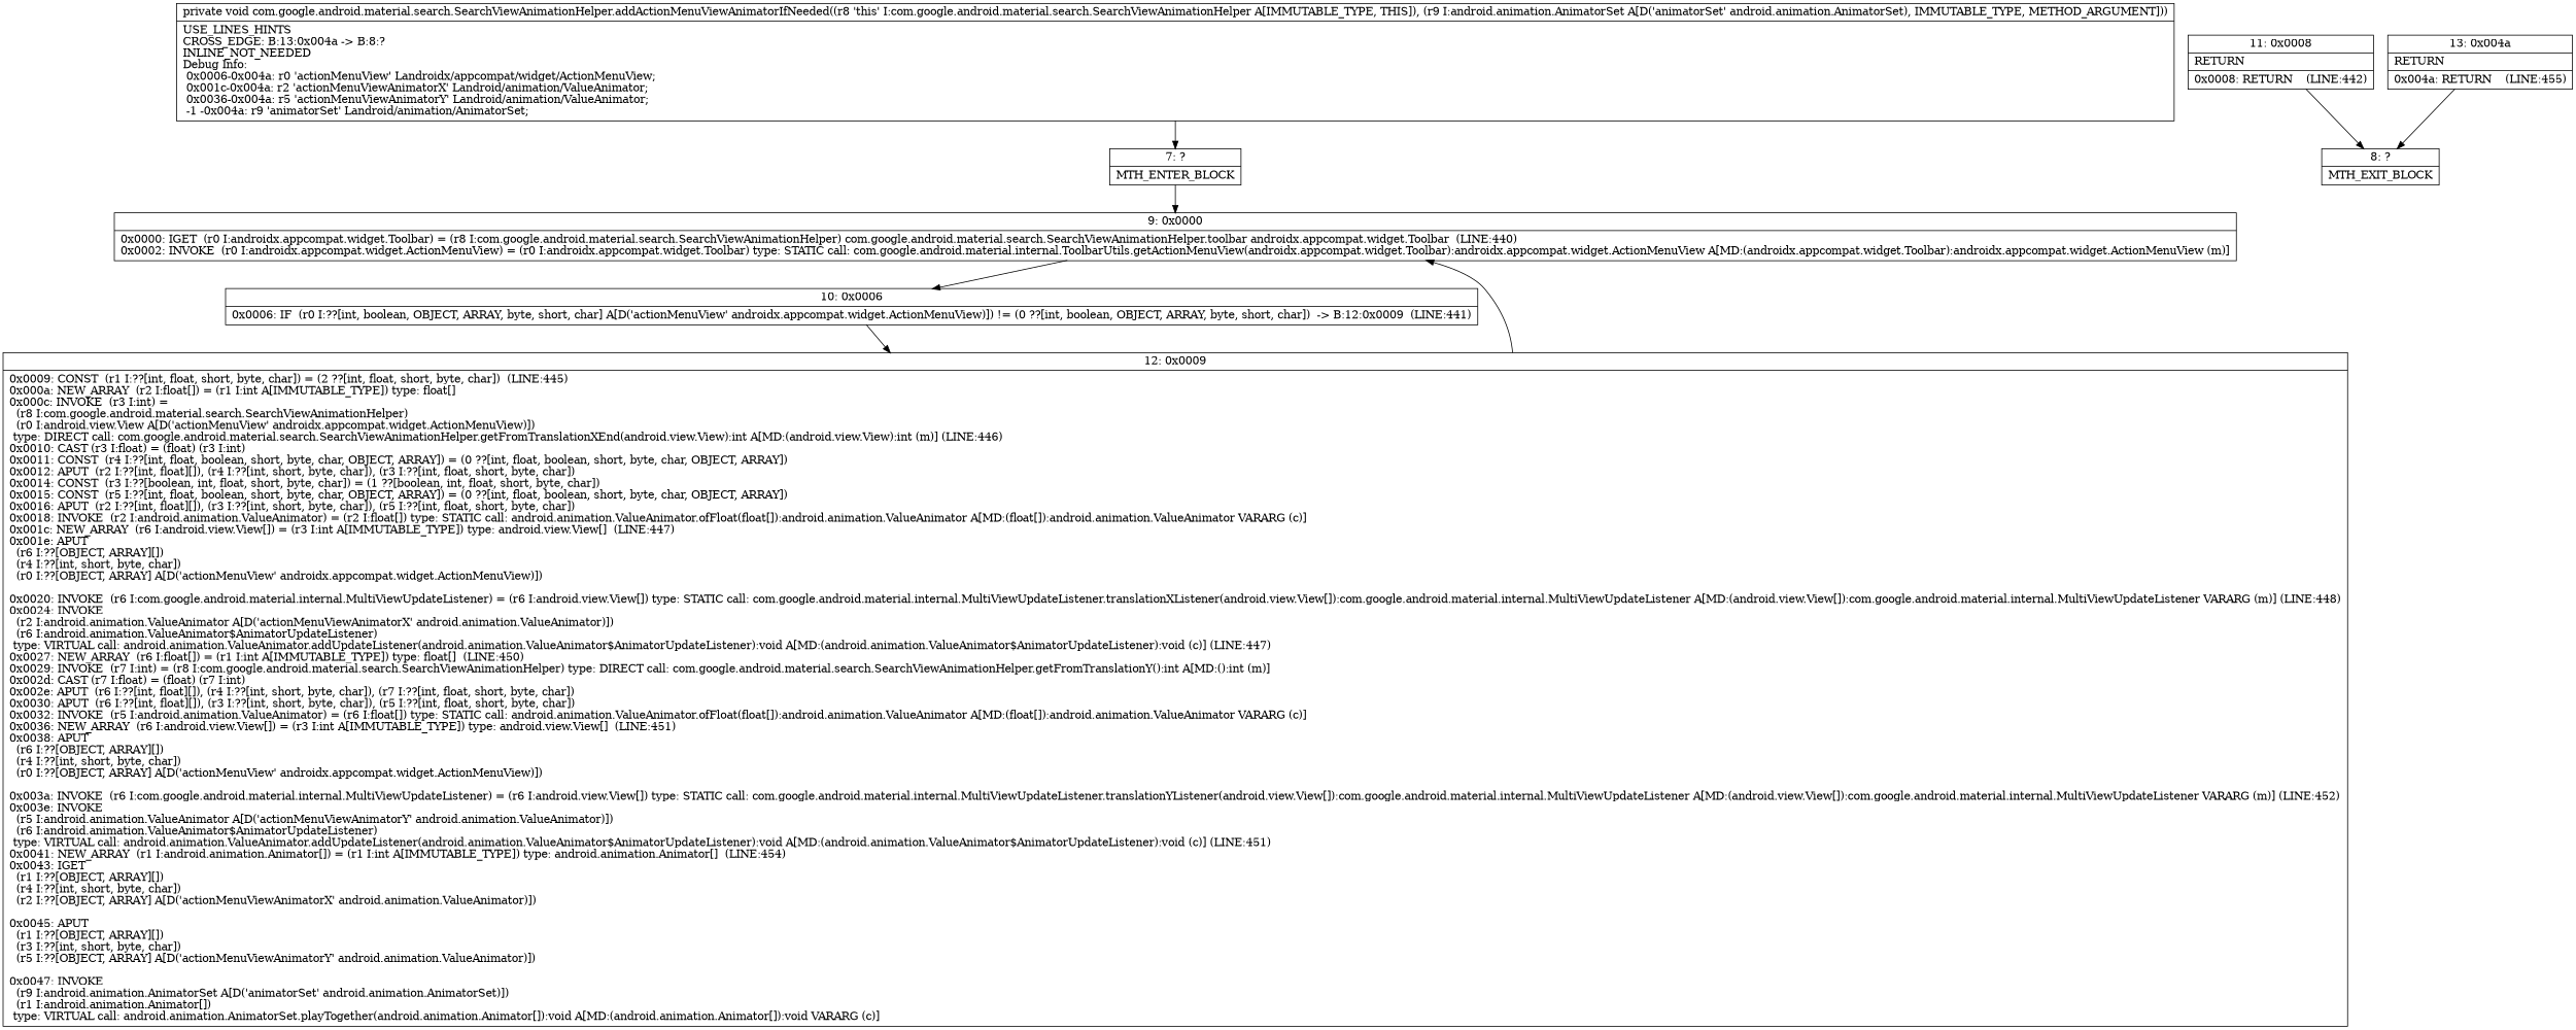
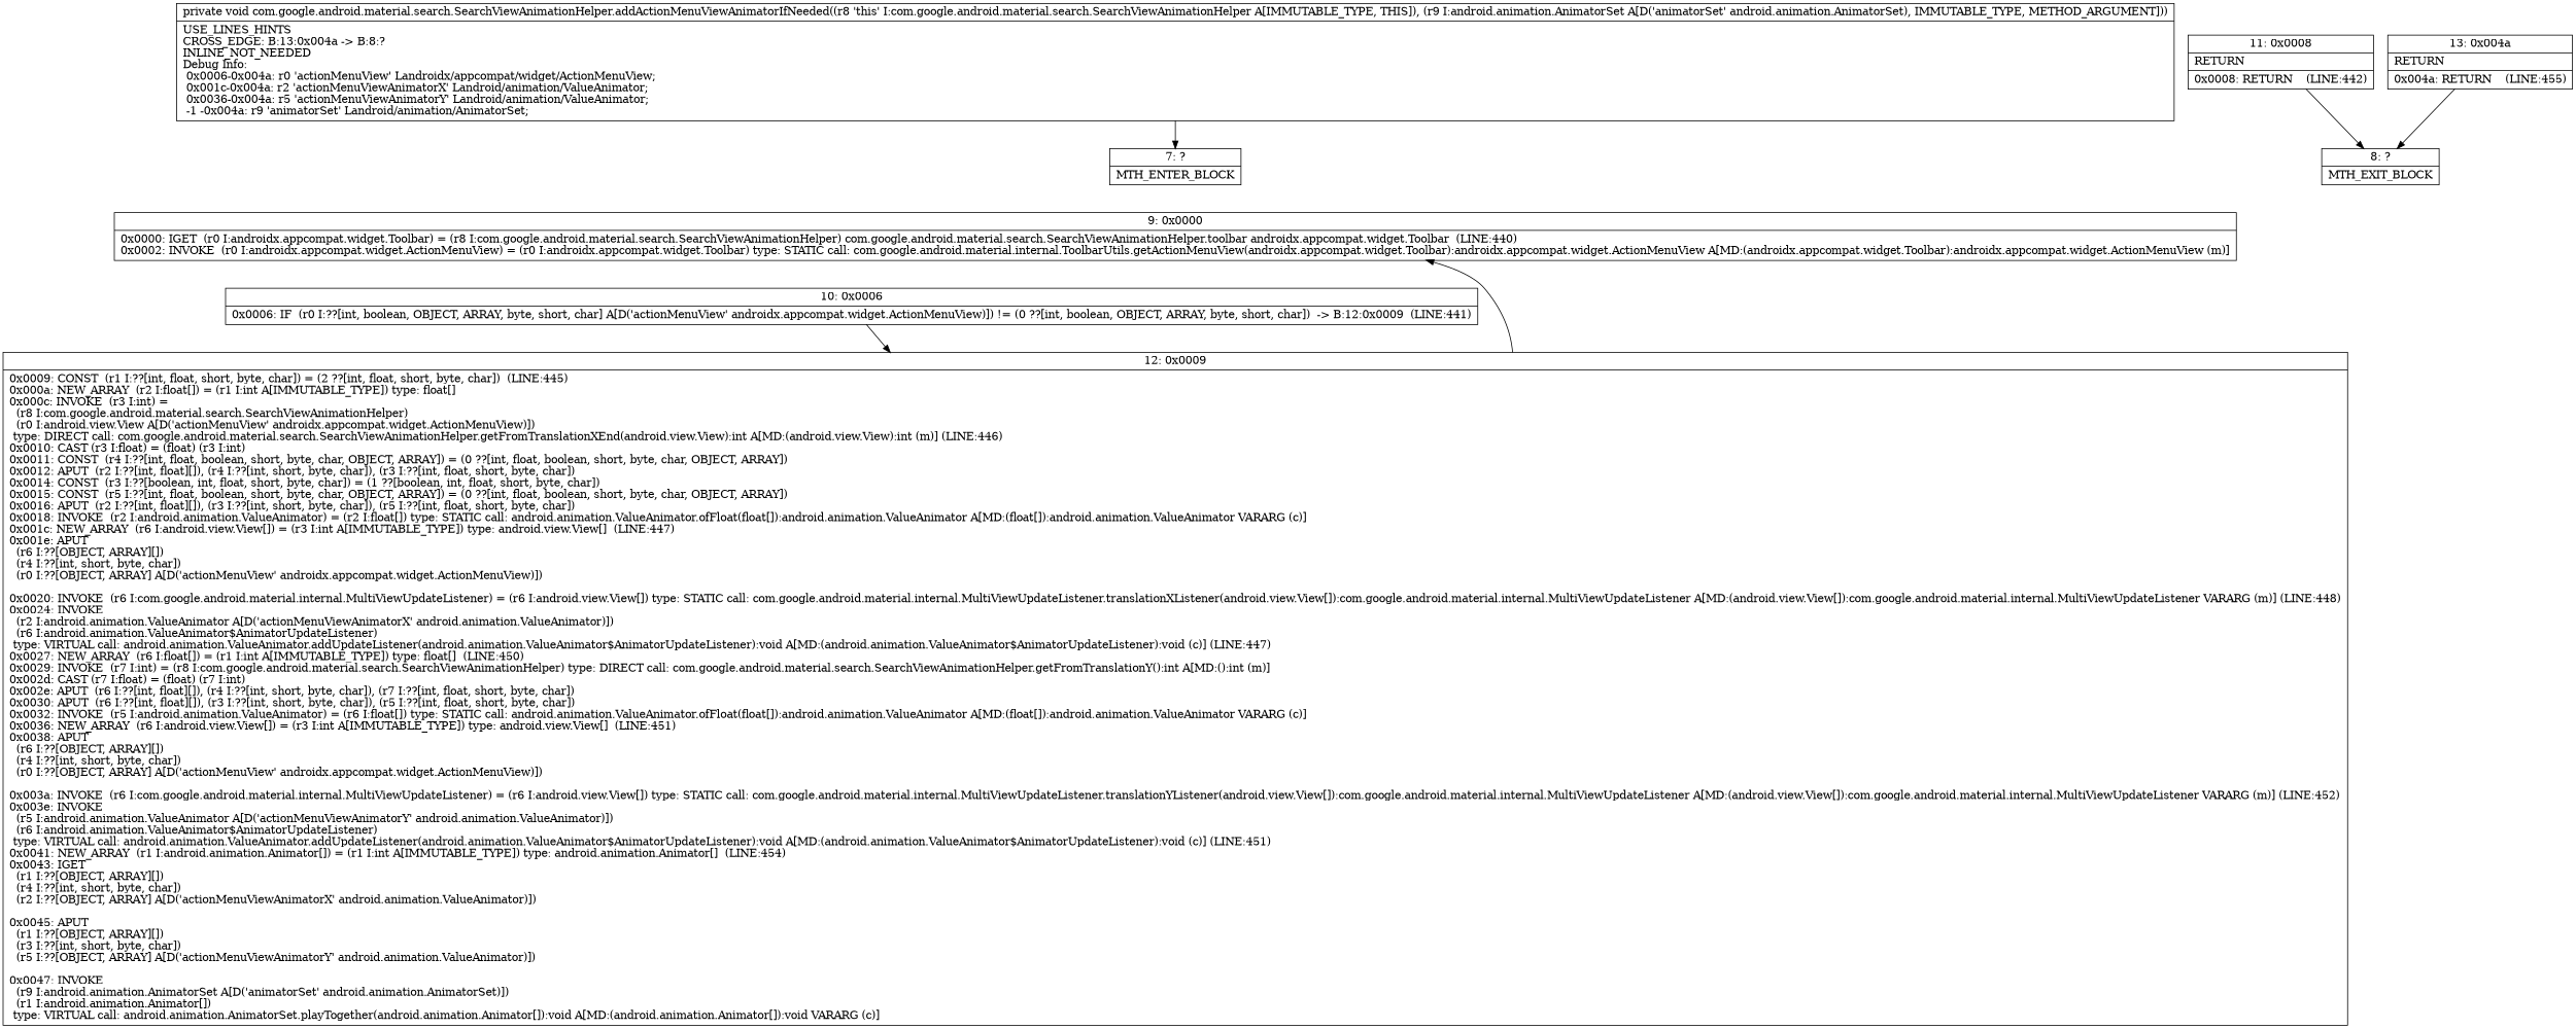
  digraph {
    node [shape=record]
    n1 [label="{7\:\ ?|MTH_ENTER_BLOCK\l}"]
    n2 [label="{9\:\ 0x0000|0x0000: IGET  (r0 I:androidx.appcompat.widget.Toolbar) = (r8 I:com.google.android.material.search.SearchViewAnimationHelper) com.google.android.material.search.SearchViewAnimationHelper.toolbar androidx.appcompat.widget.Toolbar  (LINE:440)\l0x0002: INVOKE  (r0 I:androidx.appcompat.widget.ActionMenuView) = (r0 I:androidx.appcompat.widget.Toolbar) type: STATIC call: com.google.android.material.internal.ToolbarUtils.getActionMenuView(androidx.appcompat.widget.Toolbar):androidx.appcompat.widget.ActionMenuView A[MD:(androidx.appcompat.widget.Toolbar):androidx.appcompat.widget.ActionMenuView (m)]\l}"]
    n3 [label="{10\:\ 0x0006|0x0006: IF  (r0 I:??[int, boolean, OBJECT, ARRAY, byte, short, char] A[D('actionMenuView' androidx.appcompat.widget.ActionMenuView)]) != (0 ??[int, boolean, OBJECT, ARRAY, byte, short, char])  \-\> B:12:0x0009  (LINE:441)\l}"]
    n4 [label="{12\:\ 0x0009|0x0009: CONST  (r1 I:??[int, float, short, byte, char]) = (2 ??[int, float, short, byte, char])  (LINE:445)\l0x000a: NEW_ARRAY  (r2 I:float[]) = (r1 I:int A[IMMUTABLE_TYPE]) type: float[] \l0x000c: INVOKE  (r3 I:int) = \l  (r8 I:com.google.android.material.search.SearchViewAnimationHelper)\l  (r0 I:android.view.View A[D('actionMenuView' androidx.appcompat.widget.ActionMenuView)])\l type: DIRECT call: com.google.android.material.search.SearchViewAnimationHelper.getFromTranslationXEnd(android.view.View):int A[MD:(android.view.View):int (m)] (LINE:446)\l0x0010: CAST (r3 I:float) = (float) (r3 I:int) \l0x0011: CONST  (r4 I:??[int, float, boolean, short, byte, char, OBJECT, ARRAY]) = (0 ??[int, float, boolean, short, byte, char, OBJECT, ARRAY]) \l0x0012: APUT  (r2 I:??[int, float][]), (r4 I:??[int, short, byte, char]), (r3 I:??[int, float, short, byte, char]) \l0x0014: CONST  (r3 I:??[boolean, int, float, short, byte, char]) = (1 ??[boolean, int, float, short, byte, char]) \l0x0015: CONST  (r5 I:??[int, float, boolean, short, byte, char, OBJECT, ARRAY]) = (0 ??[int, float, boolean, short, byte, char, OBJECT, ARRAY]) \l0x0016: APUT  (r2 I:??[int, float][]), (r3 I:??[int, short, byte, char]), (r5 I:??[int, float, short, byte, char]) \l0x0018: INVOKE  (r2 I:android.animation.ValueAnimator) = (r2 I:float[]) type: STATIC call: android.animation.ValueAnimator.ofFloat(float[]):android.animation.ValueAnimator A[MD:(float[]):android.animation.ValueAnimator VARARG (c)]\l0x001c: NEW_ARRAY  (r6 I:android.view.View[]) = (r3 I:int A[IMMUTABLE_TYPE]) type: android.view.View[]  (LINE:447)\l0x001e: APUT  \l  (r6 I:??[OBJECT, ARRAY][])\l  (r4 I:??[int, short, byte, char])\l  (r0 I:??[OBJECT, ARRAY] A[D('actionMenuView' androidx.appcompat.widget.ActionMenuView)])\l \l0x0020: INVOKE  (r6 I:com.google.android.material.internal.MultiViewUpdateListener) = (r6 I:android.view.View[]) type: STATIC call: com.google.android.material.internal.MultiViewUpdateListener.translationXListener(android.view.View[]):com.google.android.material.internal.MultiViewUpdateListener A[MD:(android.view.View[]):com.google.android.material.internal.MultiViewUpdateListener VARARG (m)] (LINE:448)\l0x0024: INVOKE  \l  (r2 I:android.animation.ValueAnimator A[D('actionMenuViewAnimatorX' android.animation.ValueAnimator)])\l  (r6 I:android.animation.ValueAnimator$AnimatorUpdateListener)\l type: VIRTUAL call: android.animation.ValueAnimator.addUpdateListener(android.animation.ValueAnimator$AnimatorUpdateListener):void A[MD:(android.animation.ValueAnimator$AnimatorUpdateListener):void (c)] (LINE:447)\l0x0027: NEW_ARRAY  (r6 I:float[]) = (r1 I:int A[IMMUTABLE_TYPE]) type: float[]  (LINE:450)\l0x0029: INVOKE  (r7 I:int) = (r8 I:com.google.android.material.search.SearchViewAnimationHelper) type: DIRECT call: com.google.android.material.search.SearchViewAnimationHelper.getFromTranslationY():int A[MD:():int (m)]\l0x002d: CAST (r7 I:float) = (float) (r7 I:int) \l0x002e: APUT  (r6 I:??[int, float][]), (r4 I:??[int, short, byte, char]), (r7 I:??[int, float, short, byte, char]) \l0x0030: APUT  (r6 I:??[int, float][]), (r3 I:??[int, short, byte, char]), (r5 I:??[int, float, short, byte, char]) \l0x0032: INVOKE  (r5 I:android.animation.ValueAnimator) = (r6 I:float[]) type: STATIC call: android.animation.ValueAnimator.ofFloat(float[]):android.animation.ValueAnimator A[MD:(float[]):android.animation.ValueAnimator VARARG (c)]\l0x0036: NEW_ARRAY  (r6 I:android.view.View[]) = (r3 I:int A[IMMUTABLE_TYPE]) type: android.view.View[]  (LINE:451)\l0x0038: APUT  \l  (r6 I:??[OBJECT, ARRAY][])\l  (r4 I:??[int, short, byte, char])\l  (r0 I:??[OBJECT, ARRAY] A[D('actionMenuView' androidx.appcompat.widget.ActionMenuView)])\l \l0x003a: INVOKE  (r6 I:com.google.android.material.internal.MultiViewUpdateListener) = (r6 I:android.view.View[]) type: STATIC call: com.google.android.material.internal.MultiViewUpdateListener.translationYListener(android.view.View[]):com.google.android.material.internal.MultiViewUpdateListener A[MD:(android.view.View[]):com.google.android.material.internal.MultiViewUpdateListener VARARG (m)] (LINE:452)\l0x003e: INVOKE  \l  (r5 I:android.animation.ValueAnimator A[D('actionMenuViewAnimatorY' android.animation.ValueAnimator)])\l  (r6 I:android.animation.ValueAnimator$AnimatorUpdateListener)\l type: VIRTUAL call: android.animation.ValueAnimator.addUpdateListener(android.animation.ValueAnimator$AnimatorUpdateListener):void A[MD:(android.animation.ValueAnimator$AnimatorUpdateListener):void (c)] (LINE:451)\l0x0041: NEW_ARRAY  (r1 I:android.animation.Animator[]) = (r1 I:int A[IMMUTABLE_TYPE]) type: android.animation.Animator[]  (LINE:454)\l0x0043: IGET  \l  (r1 I:??[OBJECT, ARRAY][])\l  (r4 I:??[int, short, byte, char])\l  (r2 I:??[OBJECT, ARRAY] A[D('actionMenuViewAnimatorX' android.animation.ValueAnimator)])\l \l0x0045: APUT  \l  (r1 I:??[OBJECT, ARRAY][])\l  (r3 I:??[int, short, byte, char])\l  (r5 I:??[OBJECT, ARRAY] A[D('actionMenuViewAnimatorY' android.animation.ValueAnimator)])\l \l0x0047: INVOKE  \l  (r9 I:android.animation.AnimatorSet A[D('animatorSet' android.animation.AnimatorSet)])\l  (r1 I:android.animation.Animator[])\l type: VIRTUAL call: android.animation.AnimatorSet.playTogether(android.animation.Animator[]):void A[MD:(android.animation.Animator[]):void VARARG (c)]\l}"]
    n5 [label="{11\:\ 0x0008|RETURN\l|0x0008: RETURN    (LINE:442)\l}"]
    n6 [label="{8\:\ ?|MTH_EXIT_BLOCK\l}"]
    n7 [label="{13\:\ 0x004a|RETURN\l|0x004a: RETURN    (LINE:455)\l}"]
    n8 [label="{private void com.google.android.material.search.SearchViewAnimationHelper.addActionMenuViewAnimatorIfNeeded((r8 'this' I:com.google.android.material.search.SearchViewAnimationHelper A[IMMUTABLE_TYPE, THIS]), (r9 I:android.animation.AnimatorSet A[D('animatorSet' android.animation.AnimatorSet), IMMUTABLE_TYPE, METHOD_ARGUMENT]))  | USE_LINES_HINTS\lCROSS_EDGE: B:13:0x004a \-\> B:8:?\lINLINE_NOT_NEEDED\lDebug Info:\l  0x0006\-0x004a: r0 'actionMenuView' Landroidx\/appcompat\/widget\/ActionMenuView;\l  0x001c\-0x004a: r2 'actionMenuViewAnimatorX' Landroid\/animation\/ValueAnimator;\l  0x0036\-0x004a: r5 'actionMenuViewAnimatorY' Landroid\/animation\/ValueAnimator;\l  \-1 \-0x004a: r9 'animatorSet' Landroid\/animation\/AnimatorSet;\l}"]
-   n1 -> n2
-   n2 -> n3
    n3 -> n4
    n4 -> n2
    n5 -> n6
    n7 -> n6
    n8 -> n1
  }
